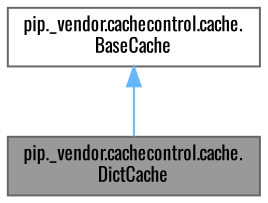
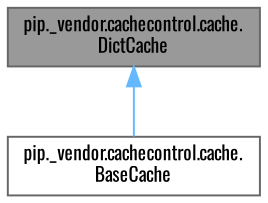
  digraph {
    fontname=Oswald
    node [color=gray40 fontname=Oswald fontsize=10 shape=box style=filled]
    n1 [fillcolor=grey60 fontcolor=black height=0.2 label="pip._vendor.cachecontrol.cache.\lDictCache" width=0.4]
    n2 [fillcolor=white height=0.2 label="pip._vendor.cachecontrol.cache.\lBaseCache" width=0.4]
-   n2 -> n1 [color=steelblue1 dir=back fontname=Oswald fontsize=10 labelfontname=Helvetica labelfontsize=10 style=solid]
+   n1 -> n2 [color=steelblue1 dir=back fontname=Oswald fontsize=10 labelfontname=Helvetica labelfontsize=10 style=solid]
  }
